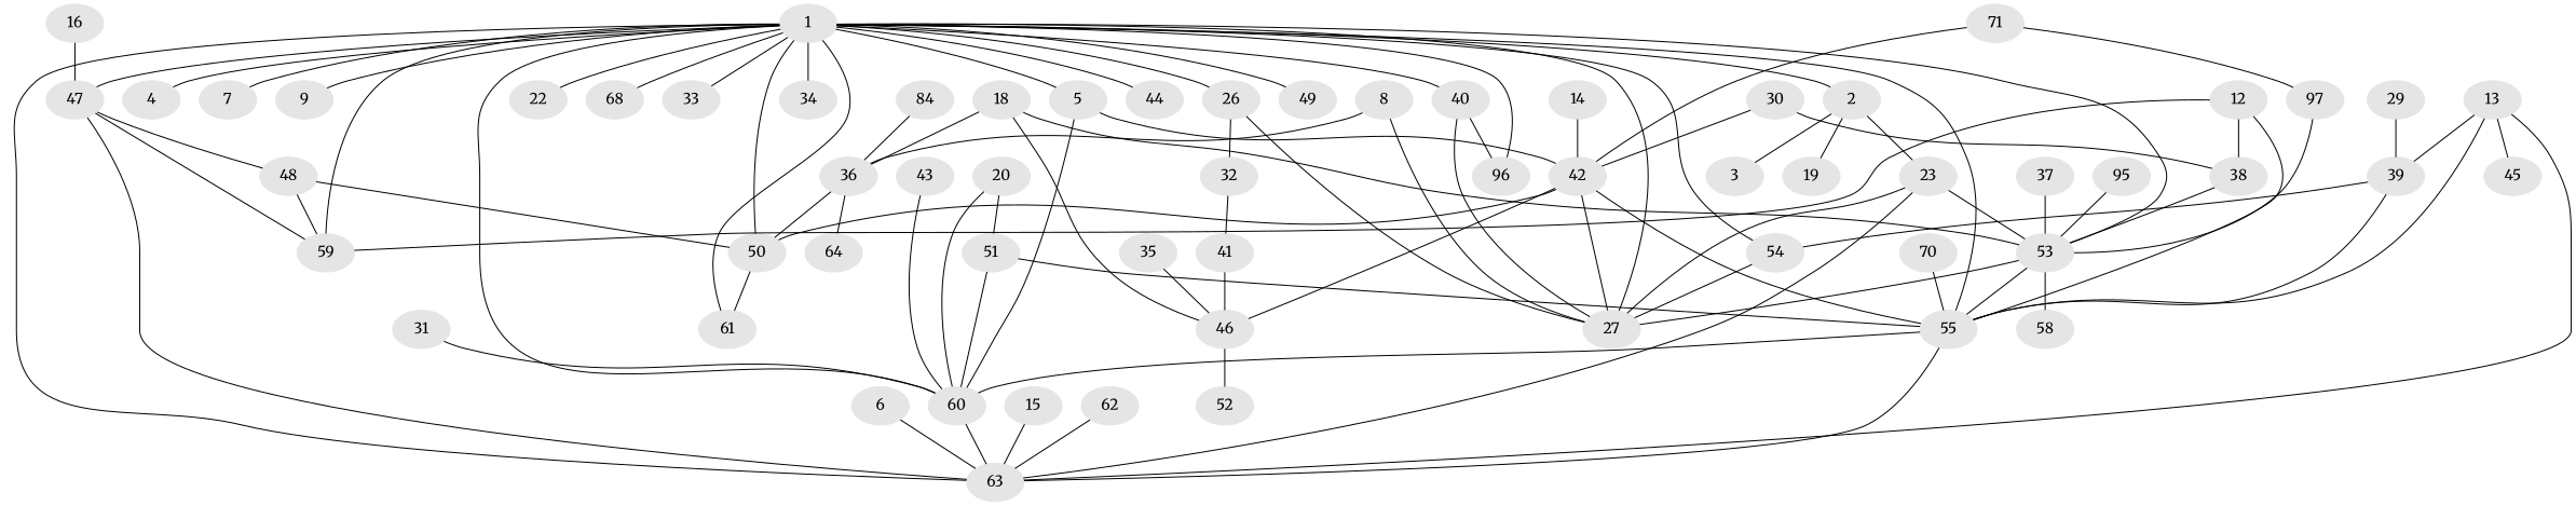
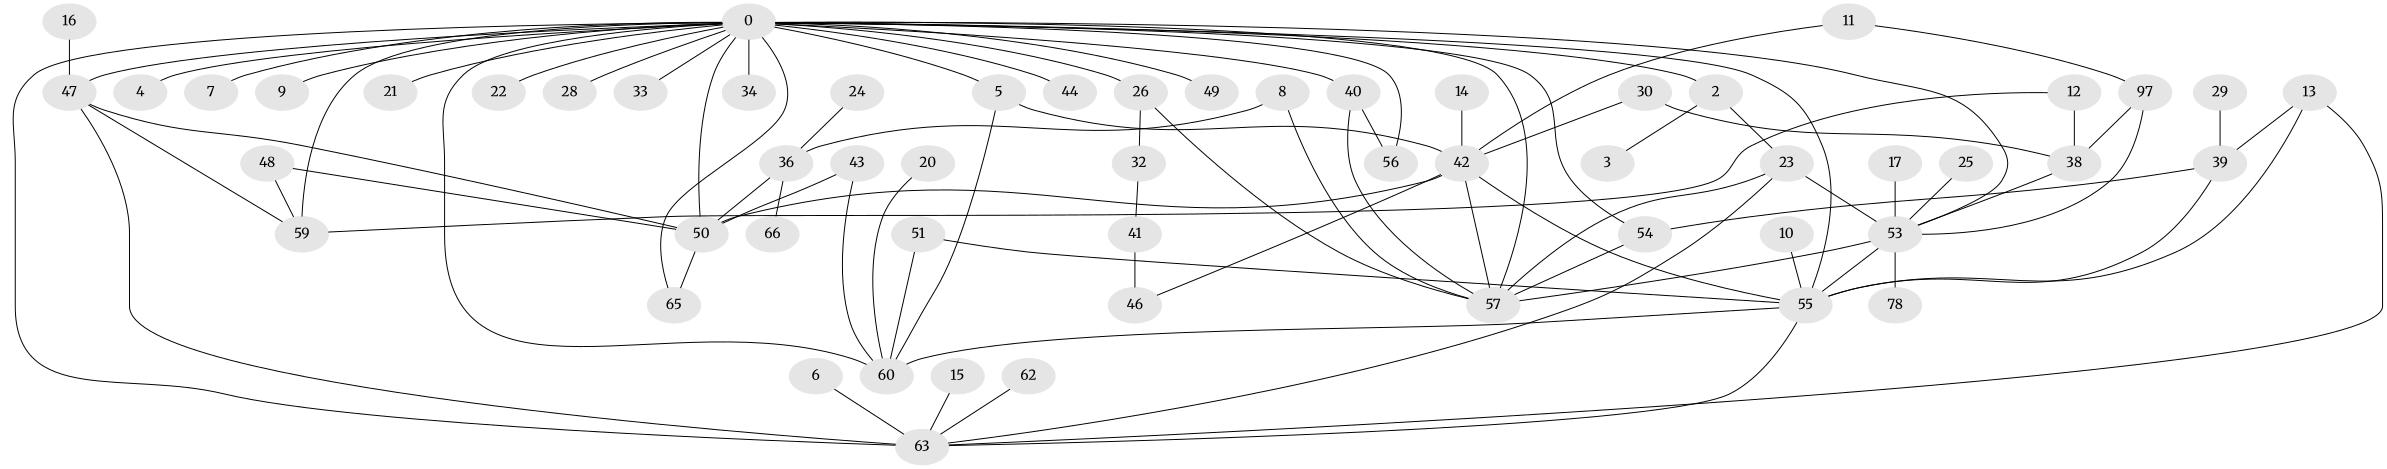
  graph {
    fontname=Merriweather
    node [color=gray90 fontname=Merriweather style=filled]
    edge [fontname=Merriweather weight=1.0]
-   1
+   1 [label=0]
    2
    4
    5
    7
    9
+   21
    22
    26
-   28 [label=68]
+   28
    33
    34
    40
    44
    47
    49
    50
    53
    54
    55
-   56 [label=96]
-   57 [label=27]
+   56
+   57
    59
    60
-   61
+   61 [label=65]
    63
    3
-   19
    23
    42
    32
-   58
+   58 [label=78]
    46
    6
    8
    36
-   64
-   10 [label=70]
-   11 [label=71]
+   64 [label=66]
+   10
+   11
    n40 [label=97]
    38
    12
    13
    39
-   45
    14
    15
    16
-   17 [label=37]
-   18
-   52
+   17
    20
    51
-   24 [label=84]
-   25 [label=95]
+   24
+   25
    41
    29
    30
-   31
-   35
    43
    48
    62
    1 -- 2
    1 -- 4
    1 -- 5
    1 -- 7
    1 -- 9
+   1 -- 21
    1 -- 22
    1 -- 26 [weight=2.0]
    1 -- 28
    1 -- 33
    1 -- 34
    1 -- 40
    1 -- 44
    1 -- 47
    1 -- 49
    1 -- 50 [weight=2.0]
    1 -- 53
    1 -- 54
    1 -- 55
    1 -- 56
    1 -- 57
    1 -- 59
    1 -- 60
    1 -- 61
    1 -- 63
    2 -- 3
-   2 -- 19
    2 -- 23
    5 -- 60
    5 -- 42
    26 -- 57
    26 -- 32
    40 -- 56
    40 -- 57
-   47 -- 48 [weight=2.0]
+   47 -- 50 [weight=2.0]
    47 -- 59
    47 -- 63
    50 -- 61
    53 -- 55
    53 -- 57
    53 -- 58
    54 -- 57
    55 -- 60
    55 -- 63
-   60 -- 63 [weight=2.0]
    23 -- 53
    23 -- 57
    23 -- 63
    42 -- 50
    42 -- 55
    42 -- 57
    42 -- 46
    32 -- 41
-   46 -- 52 [weight=2.0]
    6 -- 63
    8 -- 57
    8 -- 36
    36 -- 50
    36 -- 64
    10 -- 55
    11 -- 42
    11 -- n40
    n40 -- 53
+   n40 -- 38
    38 -- 53
-   12 -- 55
    12 -- 59
    12 -- 38
    13 -- 55
    13 -- 63
    13 -- 39
-   13 -- 45
    39 -- 54
    39 -- 55
    14 -- 42
    15 -- 63
    16 -- 47
    17 -- 53
-   18 -- 53
-   18 -- 46
-   18 -- 36
    20 -- 60
-   20 -- 51
    51 -- 55
    51 -- 60
    24 -- 36
    25 -- 53
    41 -- 46 [weight=2.0]
    29 -- 39
    30 -- 42
    30 -- 38
-   31 -- 60
-   35 -- 46
+   43 -- 50
    43 -- 60
    48 -- 50
    48 -- 59
    62 -- 63
  }
